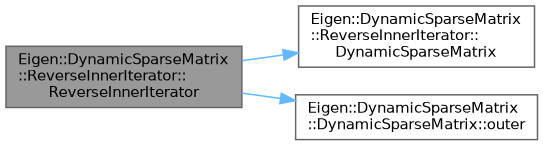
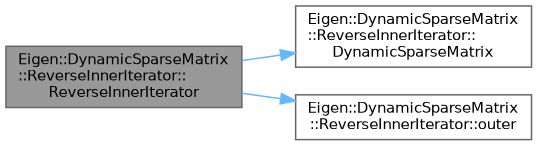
  digraph {
    rankdir=LR
    node [color=grey40 fillcolor=white fontname=Helvetica fontsize=10 shape=box style=filled]
    edge [color=steelblue1 fontname=Helvetica fontsize=10 labelfontname=Helvetica labelfontsize=10 style=solid]
    n1 [color=gray40 fillcolor=grey60 fontcolor=black height=0.2 label="Eigen::DynamicSparseMatrix\l::ReverseInnerIterator::\lReverseInnerIterator" width=0.4]
    n2 [height=0.2 label="Eigen::DynamicSparseMatrix\l::ReverseInnerIterator::\lDynamicSparseMatrix" width=0.4]
-   n3 [height=0.2 label="Eigen::DynamicSparseMatrix\l::DynamicSparseMatrix::outer" width=0.4]
+   n3 [height=0.2 label="Eigen::DynamicSparseMatrix\l::ReverseInnerIterator::outer" width=0.4]
    n1 -> n2
    n1 -> n3
  }
